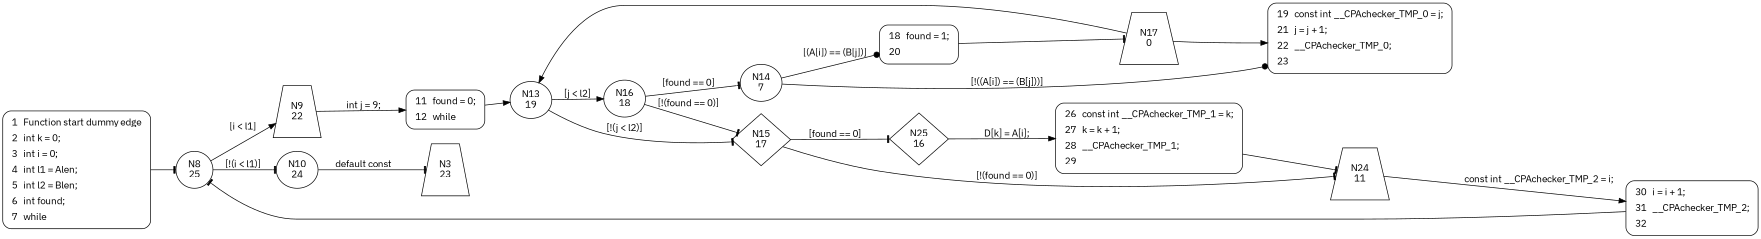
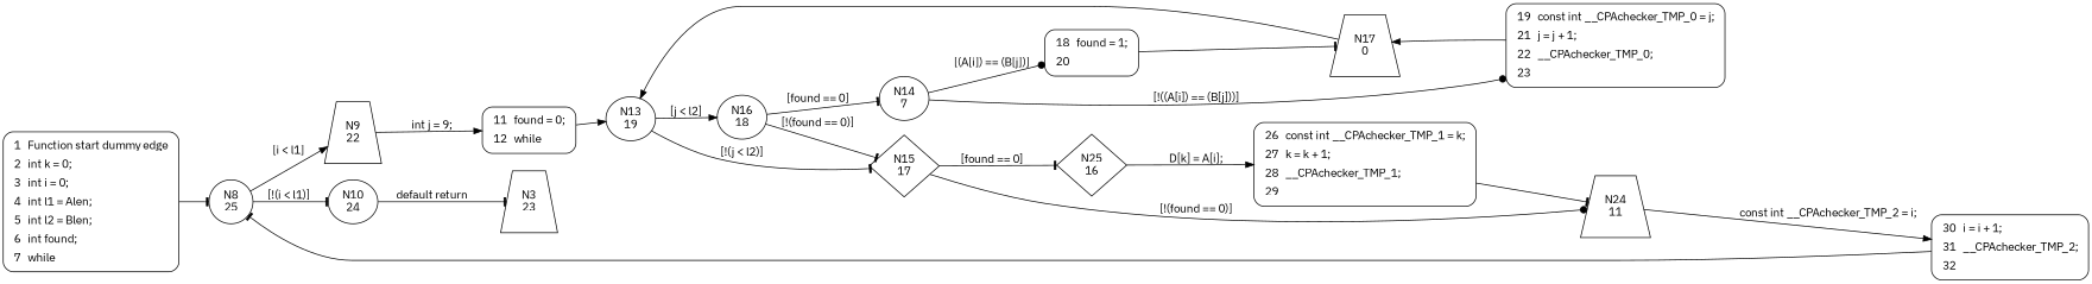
  digraph {
    fontname="IBM Plex Sans"
    rankdir=LR
    node [fontname="IBM Plex Sans" shape=Mrecord]
    edge [arrowhead=tee fontname="IBM Plex Sans"]
    n1 [label="N8\n25" shape=ellipse]
    n2 [label="N9\n22" shape=trapezium]
    n3 [label="N10\n24" shape=ellipse]
    n4 [fillcolor=white label=<<table border="0" cellborder="0" cellpadding="3" bgcolor="white"><tr><td align="right">11</td><td align="left">found = 0;</td></tr><tr><td align="right">12</td><td align="left">while</td></tr></table>> penwidth=1 style="filled,bold"]
    n5 [label="N3\n23" shape=trapezium]
    n6 [label="N13\n19" shape=ellipse]
    n7 [label="N16\n18" shape=ellipse]
    n8 [label="N15\n17" shape=diamond]
    n9 [label="N14\n7" shape=ellipse]
    n10 [label="N25\n16" shape=diamond]
    n11 [label="N24\n11" shape=trapezium]
    n12 [fillcolor=white label=<<table border="0" cellborder="0" cellpadding="3" bgcolor="white"><tr><td align="right">18</td><td align="left">found = 1;</td></tr><tr><td align="right">20</td><td align="left"></td></tr></table>> penwidth=1 style="filled,bold"]
    n13 [fillcolor=white label=<<table border="0" cellborder="0" cellpadding="3" bgcolor="white"><tr><td align="right">19</td><td align="left">const int __CPAchecker_TMP_0 = j;</td></tr><tr><td align="right">21</td><td align="left">j = j + 1;</td></tr><tr><td align="right">22</td><td align="left">__CPAchecker_TMP_0;</td></tr><tr><td align="right">23</td><td align="left"></td></tr></table>> penwidth=1 style="filled,bold"]
    n14 [fillcolor=white label=<<table border="0" cellborder="0" cellpadding="3" bgcolor="white"><tr><td align="right">26</td><td align="left">const int __CPAchecker_TMP_1 = k;</td></tr><tr><td align="right">27</td><td align="left">k = k + 1;</td></tr><tr><td align="right">28</td><td align="left">__CPAchecker_TMP_1;</td></tr><tr><td align="right">29</td><td align="left"></td></tr></table>> penwidth=1 style="filled,bold"]
    n15 [fillcolor=white label=<<table border="0" cellborder="0" cellpadding="3" bgcolor="white"><tr><td align="right">30</td><td align="left">i = i + 1;</td></tr><tr><td align="right">31</td><td align="left">__CPAchecker_TMP_2;</td></tr><tr><td align="right">32</td><td align="left"></td></tr></table>> penwidth=1 style="filled,bold"]
    n16 [label="N17\n0" shape=trapezium]
    n17 [fillcolor=white label=<<table border="0" cellborder="0" cellpadding="3" bgcolor="white"><tr><td align="right">1</td><td align="left">Function start dummy edge</td></tr><tr><td align="right">2</td><td align="left">int k = 0;</td></tr><tr><td align="right">3</td><td align="left">int i = 0;</td></tr><tr><td align="right">4</td><td align="left">int l1 = Alen;</td></tr><tr><td align="right">5</td><td align="left">int l2 = Blen;</td></tr><tr><td align="right">6</td><td align="left">int found;</td></tr><tr><td align="right">7</td><td align="left">while</td></tr></table>> penwidth=1 style="filled,bold"]
    n1 -> n2 [arrowhead=normal label="[i < l1]"]
    n1 -> n3 [label="[!(i < l1)]"]
    n2 -> n4 [arrowhead=normal label="int j = 9;"]
-   n3 -> n5 [label="default const"]
+   n3 -> n5 [label="default return"]
    n4 -> n6 [arrowhead=normal]
    n6 -> n7 [arrowhead=normal label="[j < l2]"]
    n6 -> n8 [label="[!(j < l2)]"]
    n7 -> n8 [label="[!(found == 0)]"]
    n7 -> n9 [label="[found == 0]"]
    n8 -> n10 [label="[found == 0]"]
-   n8 -> n11 [label="[!(found == 0)]"]
+   n8 -> n11 [arrowhead=dot label="[!(found == 0)]"]
    n9 -> n12 [arrowhead=dot label="[(A[i]) == (B[j])]"]
    n9 -> n13 [arrowhead=dot label="[!((A[i]) == (B[j]))]"]
    n10 -> n14 [arrowhead=normal label="D[k] = A[i];"]
    n11 -> n15 [arrowhead=normal label="const int __CPAchecker_TMP_2 = i;"]
    n12 -> n16
-   n16 -> n13 [arrowhead=normal]
+   n13 -> n16 [arrowhead=normal]
    n14 -> n11
    n15 -> n1
    n16 -> n6 [arrowhead=normal]
    n17 -> n1
  }
